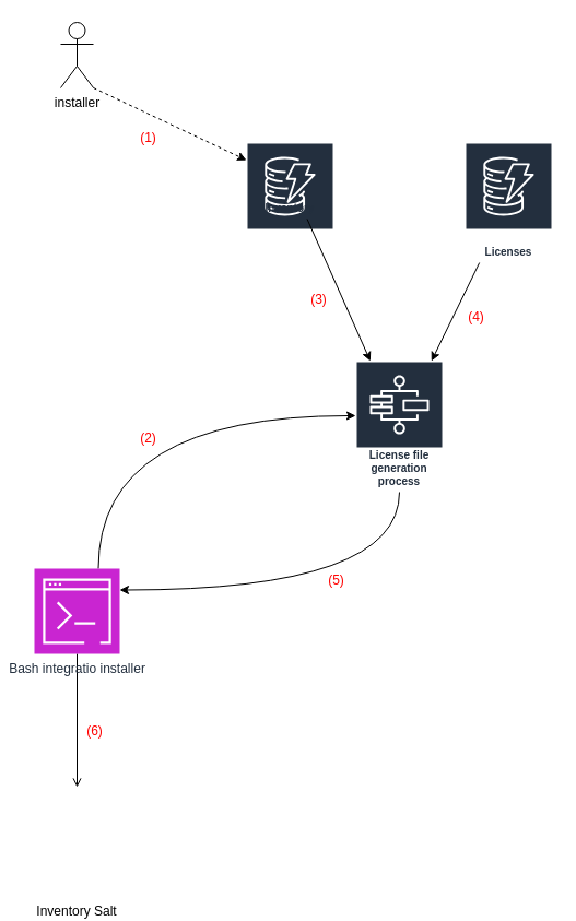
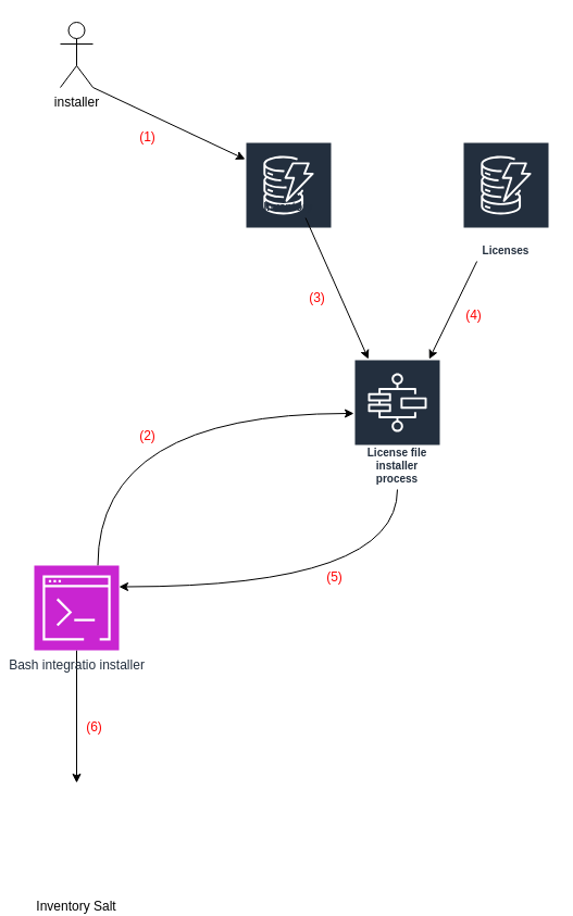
  <mxCell id="0" />
  <mxCell id="1" parent="0" />
  <mxCell id="2" value="Inventory" style="sketch=0;outlineConnect=0;fontColor=#232F3E;gradientColor=none;strokeColor=#ffffff;fillColor=#232F3E;dashed=0;verticalLabelPosition=middle;verticalAlign=bottom;align=center;html=1;whiteSpace=wrap;fontSize=10;fontStyle=1;spacing=3;shape=mxgraph.aws4.productIcon;prIcon=mxgraph.aws4.dynamodb;" vertex="1" parent="1"><mxGeometry x="225" y="130" width="80" height="70" as="geometry" /></mxCell>
  <mxCell id="3" value="Licenses" style="sketch=0;outlineConnect=0;fontColor=#232F3E;gradientColor=none;strokeColor=#ffffff;fillColor=#232F3E;dashed=0;verticalLabelPosition=middle;verticalAlign=bottom;align=center;html=1;whiteSpace=wrap;fontSize=10;fontStyle=1;spacing=3;shape=mxgraph.aws4.productIcon;prIcon=mxgraph.aws4.dynamodb;" vertex="1" parent="1"><mxGeometry x="425" y="130" width="80" height="110" as="geometry" /></mxCell>
- <mxCell id="4" style="rounded=0;orthogonalLoop=1;jettySize=auto;html=1;exitX=1;exitY=1;exitDx=0;exitDy=0;exitPerimeter=0;dashed=1;" edge="1" parent="1" source="6" target="2"><mxGeometry relative="1" as="geometry" /></mxCell>
+ <mxCell id="4" style="rounded=0;orthogonalLoop=1;jettySize=auto;html=1;exitX=1;exitY=1;exitDx=0;exitDy=0;exitPerimeter=0;" edge="1" parent="1" source="6" target="2"><mxGeometry relative="1" as="geometry" /></mxCell>
  <mxCell id="5" value="&lt;font color=&quot;#ff0000&quot; style=&quot;font-size: 12px;&quot;&gt;(1)&lt;/font&gt;" style="edgeLabel;html=1;align=center;verticalAlign=middle;resizable=0;points=[];" connectable="0" vertex="1" parent="4"><mxGeometry x="-0.304" y="1" relative="1" as="geometry"><mxPoint y="23" as="offset" /></mxGeometry></mxCell>
  <mxCell id="6" value="installer" style="shape=umlActor;verticalLabelPosition=bottom;verticalAlign=top;html=1;outlineConnect=0;" vertex="1" parent="1"><mxGeometry x="55" y="20" width="30" height="60" as="geometry" /></mxCell>
- <mxCell id="7" value="License file generation process" style="sketch=0;outlineConnect=0;fontColor=#232F3E;gradientColor=none;strokeColor=#ffffff;fillColor=#232F3E;dashed=0;verticalLabelPosition=middle;verticalAlign=bottom;align=center;html=1;whiteSpace=wrap;fontSize=10;fontStyle=1;spacing=3;shape=mxgraph.aws4.productIcon;prIcon=mxgraph.aws4.step_functions;" vertex="1" parent="1"><mxGeometry x="325" y="330" width="80" height="120" as="geometry" /></mxCell>
+ <mxCell id="7" value="License file installer process" style="sketch=0;outlineConnect=0;fontColor=#232F3E;gradientColor=none;strokeColor=#ffffff;fillColor=#232F3E;dashed=0;verticalLabelPosition=middle;verticalAlign=bottom;align=center;html=1;whiteSpace=wrap;fontSize=10;fontStyle=1;spacing=3;shape=mxgraph.aws4.productIcon;prIcon=mxgraph.aws4.step_functions;" vertex="1" parent="1"><mxGeometry x="325" y="330" width="80" height="120" as="geometry" /></mxCell>
  <mxCell id="8" style="rounded=0;orthogonalLoop=1;jettySize=auto;html=1;exitX=0.75;exitY=0;exitDx=0;exitDy=0;exitPerimeter=0;edgeStyle=orthogonalEdgeStyle;curved=1;" edge="1" parent="1" source="12" target="7"><mxGeometry relative="1" as="geometry"><Array as="points"><mxPoint x="90" y="380" /></Array></mxGeometry></mxCell>
  <mxCell id="9" value="&lt;font color=&quot;#ff0000&quot; style=&quot;font-size: 12px;&quot;&gt;(2)&lt;/font&gt;" style="edgeLabel;html=1;align=center;verticalAlign=middle;resizable=0;points=[];" connectable="0" vertex="1" parent="8"><mxGeometry x="0.057" y="-37" relative="1" as="geometry"><mxPoint x="-13" y="-17" as="offset" /></mxGeometry></mxCell>
- <mxCell id="10" style="edgeStyle=orthogonalEdgeStyle;rounded=0;orthogonalLoop=1;jettySize=auto;html=1;exitX=0.5;exitY=1;exitDx=0;exitDy=0;exitPerimeter=0;endArrow=open;" edge="1" parent="1" source="12" target="19"><mxGeometry relative="1" as="geometry" /></mxCell>
+ <mxCell id="10" style="edgeStyle=orthogonalEdgeStyle;rounded=0;orthogonalLoop=1;jettySize=auto;html=1;exitX=0.5;exitY=1;exitDx=0;exitDy=0;exitPerimeter=0;" edge="1" parent="1" source="12" target="19"><mxGeometry relative="1" as="geometry" /></mxCell>
  <mxCell id="11" value="&lt;font color=&quot;#ff0000&quot; style=&quot;font-size: 12px;&quot;&gt;(6)&lt;/font&gt;" style="edgeLabel;html=1;align=center;verticalAlign=middle;resizable=0;points=[];" connectable="0" vertex="1" parent="10"><mxGeometry x="0.147" relative="1" as="geometry"><mxPoint x="15" as="offset" /></mxGeometry></mxCell>
  <mxCell id="12" value="Bash integratio installer" style="sketch=0;points=[[0,0,0],[0.25,0,0],[0.5,0,0],[0.75,0,0],[1,0,0],[0,1,0],[0.25,1,0],[0.5,1,0],[0.75,1,0],[1,1,0],[0,0.25,0],[0,0.5,0],[0,0.75,0],[1,0.25,0],[1,0.5,0],[1,0.75,0]];outlineConnect=0;fontColor=#232F3E;fillColor=#C925D1;strokeColor=#ffffff;dashed=0;verticalLabelPosition=bottom;verticalAlign=top;align=center;html=1;fontSize=12;fontStyle=0;aspect=fixed;shape=mxgraph.aws4.resourceIcon;resIcon=mxgraph.aws4.command_line_interface;" vertex="1" parent="1"><mxGeometry x="31" y="520" width="78" height="78" as="geometry" /></mxCell>
  <mxCell id="13" value="" style="endArrow=classic;html=1;rounded=0;" edge="1" parent="1" source="2" target="7"><mxGeometry width="50" height="50" relative="1" as="geometry"><mxPoint x="225" y="460" as="sourcePoint" /><mxPoint x="275" y="410" as="targetPoint" /></mxGeometry></mxCell>
  <mxCell id="14" value="&lt;font color=&quot;#ff0000&quot; style=&quot;font-size: 12px;&quot;&gt;(3)&lt;/font&gt;" style="edgeLabel;html=1;align=center;verticalAlign=middle;resizable=0;points=[];" connectable="0" vertex="1" parent="13"><mxGeometry x="0.11" y="-2" relative="1" as="geometry"><mxPoint x="-20" as="offset" /></mxGeometry></mxCell>
  <mxCell id="15" value="" style="endArrow=classic;html=1;rounded=0;" edge="1" parent="1" source="3" target="7"><mxGeometry width="50" height="50" relative="1" as="geometry"><mxPoint x="302" y="250" as="sourcePoint" /><mxPoint x="346" y="340" as="targetPoint" /></mxGeometry></mxCell>
  <mxCell id="16" value="&lt;font color=&quot;#ff0000&quot; style=&quot;font-size: 12px;&quot;&gt;(4)&lt;/font&gt;" style="edgeLabel;html=1;align=center;verticalAlign=middle;resizable=0;points=[];" connectable="0" vertex="1" parent="15"><mxGeometry x="0.039" y="5" relative="1" as="geometry"><mxPoint x="15" y="1" as="offset" /></mxGeometry></mxCell>
  <mxCell id="17" style="rounded=0;orthogonalLoop=1;jettySize=auto;html=1;edgeStyle=orthogonalEdgeStyle;curved=1;entryX=1;entryY=0.25;entryDx=0;entryDy=0;entryPerimeter=0;" edge="1" parent="1" source="7" target="12"><mxGeometry relative="1" as="geometry"><mxPoint x="100" y="530" as="sourcePoint" /><mxPoint x="335" y="390" as="targetPoint" /><Array as="points"><mxPoint x="365" y="540" /></Array></mxGeometry></mxCell>
  <mxCell id="18" value="&lt;font color=&quot;#ff0000&quot; style=&quot;font-size: 12px;&quot;&gt;(5)&lt;/font&gt;" style="edgeLabel;html=1;align=center;verticalAlign=middle;resizable=0;points=[];" connectable="0" vertex="1" parent="17"><mxGeometry x="-0.077" y="-16" relative="1" as="geometry"><mxPoint x="11" y="7" as="offset" /></mxGeometry></mxCell>
  <mxCell id="19" value="Inventory Salt" style="shape=image;verticalLabelPosition=bottom;verticalAlign=top;imageAspect=0;image=https://www.svgrepo.com/show/374060/saltstack.svg" vertex="1" parent="1"><mxGeometry x="20" y="720" width="100" height="100" as="geometry" /></mxCell>
